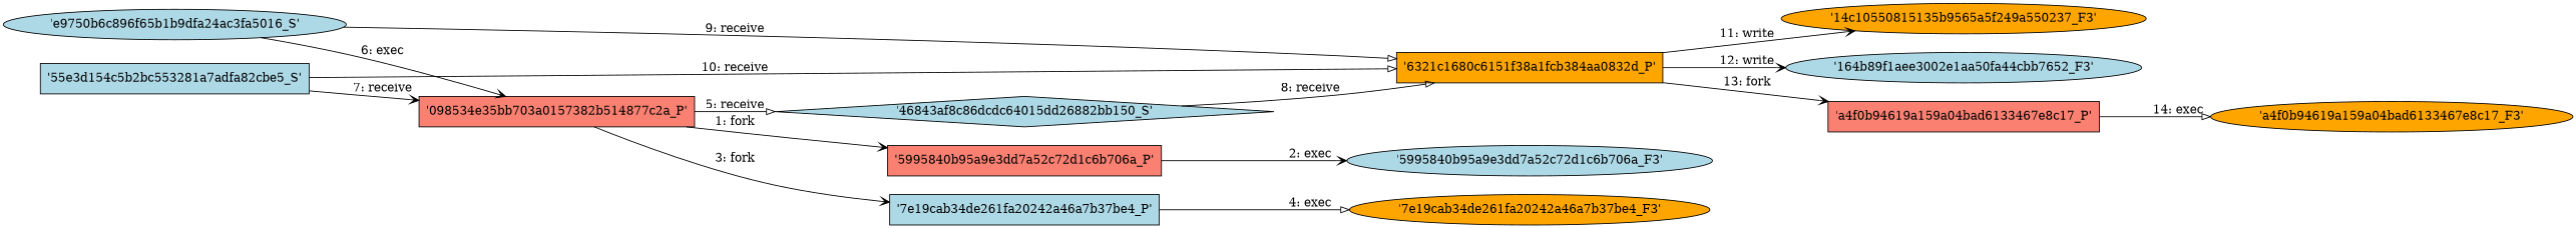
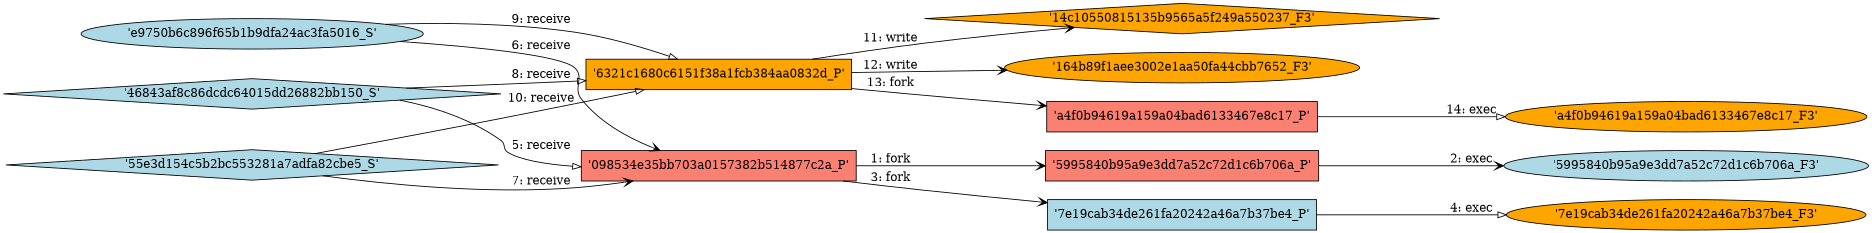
  digraph {
    engine=neato
    fixedsize=false
    fontsize=10
    nodesep=0.3
    rankdir=LR
    ranksep=0
    splines=true
    node [fillcolor=lightblue node_type=Process shape=ellipse style=filled]
    edge [arrowhead=vee]
    "'098534e35bb703a0157382b514877c2a_P'" [fillcolor=salmon shape=box]
    "'5995840b95a9e3dd7a52c72d1c6b706a_P'" [fillcolor=salmon shape=box]
    "'7e19cab34de261fa20242a46a7b37be4_P'" [shape=box]
    "'5995840b95a9e3dd7a52c72d1c6b706a_F3'" [node_type=File]
    "'7e19cab34de261fa20242a46a7b37be4_F3'" [fillcolor=orange node_type=File]
    "'46843af8c86dcdc64015dd26882bb150_S'" [node_type=Socket shape=diamond]
    "'6321c1680c6151f38a1fcb384aa0832d_P'" [fillcolor=orange shape=box]
-   "'14c10550815135b9565a5f249a550237_F3'" [fillcolor=orange node_type=file]
-   "'164b89f1aee3002e1aa50fa44cbb7652_F3'" [node_type=file]
+   "'14c10550815135b9565a5f249a550237_F3'" [fillcolor=orange node_type=file shape=diamond]
+   "'164b89f1aee3002e1aa50fa44cbb7652_F3'" [fillcolor=orange node_type=file]
    "'a4f0b94619a159a04bad6133467e8c17_P'" [fillcolor=salmon shape=box]
    "'e9750b6c896f65b1b9dfa24ac3fa5016_S'" [node_type=Socket]
-   "'55e3d154c5b2bc553281a7adfa82cbe5_S'" [node_type=Socket shape=box]
+   "'55e3d154c5b2bc553281a7adfa82cbe5_S'" [node_type=Socket shape=diamond]
    "'a4f0b94619a159a04bad6133467e8c17_F3'" [fillcolor=orange node_type=File]
    "'098534e35bb703a0157382b514877c2a_P'" -> "'5995840b95a9e3dd7a52c72d1c6b706a_P'" [label="1: fork"]
    "'098534e35bb703a0157382b514877c2a_P'" -> "'7e19cab34de261fa20242a46a7b37be4_P'" [label="3: fork"]
    "'5995840b95a9e3dd7a52c72d1c6b706a_P'" -> "'5995840b95a9e3dd7a52c72d1c6b706a_F3'" [label="2: exec"]
    "'7e19cab34de261fa20242a46a7b37be4_P'" -> "'7e19cab34de261fa20242a46a7b37be4_F3'" [arrowhead=onormal label="4: exec"]
-   "'098534e35bb703a0157382b514877c2a_P'" -> "'46843af8c86dcdc64015dd26882bb150_S'" [arrowhead=onormal label="5: receive"]
+   "'46843af8c86dcdc64015dd26882bb150_S'" -> "'098534e35bb703a0157382b514877c2a_P'" [arrowhead=onormal label="5: receive"]
    "'46843af8c86dcdc64015dd26882bb150_S'" -> "'6321c1680c6151f38a1fcb384aa0832d_P'" [arrowhead=onormal label="8: receive"]
    "'6321c1680c6151f38a1fcb384aa0832d_P'" -> "'14c10550815135b9565a5f249a550237_F3'" [label="11: write"]
    "'6321c1680c6151f38a1fcb384aa0832d_P'" -> "'164b89f1aee3002e1aa50fa44cbb7652_F3'" [label="12: write"]
    "'6321c1680c6151f38a1fcb384aa0832d_P'" -> "'a4f0b94619a159a04bad6133467e8c17_P'" [label="13: fork"]
    "'a4f0b94619a159a04bad6133467e8c17_P'" -> "'a4f0b94619a159a04bad6133467e8c17_F3'" [arrowhead=onormal label="14: exec"]
-   "'e9750b6c896f65b1b9dfa24ac3fa5016_S'" -> "'098534e35bb703a0157382b514877c2a_P'" [label="6: exec"]
+   "'e9750b6c896f65b1b9dfa24ac3fa5016_S'" -> "'098534e35bb703a0157382b514877c2a_P'" [label="6: receive"]
    "'e9750b6c896f65b1b9dfa24ac3fa5016_S'" -> "'6321c1680c6151f38a1fcb384aa0832d_P'" [arrowhead=onormal label="9: receive"]
    "'55e3d154c5b2bc553281a7adfa82cbe5_S'" -> "'098534e35bb703a0157382b514877c2a_P'" [label="7: receive"]
    "'55e3d154c5b2bc553281a7adfa82cbe5_S'" -> "'6321c1680c6151f38a1fcb384aa0832d_P'" [arrowhead=onormal label="10: receive"]
  }
